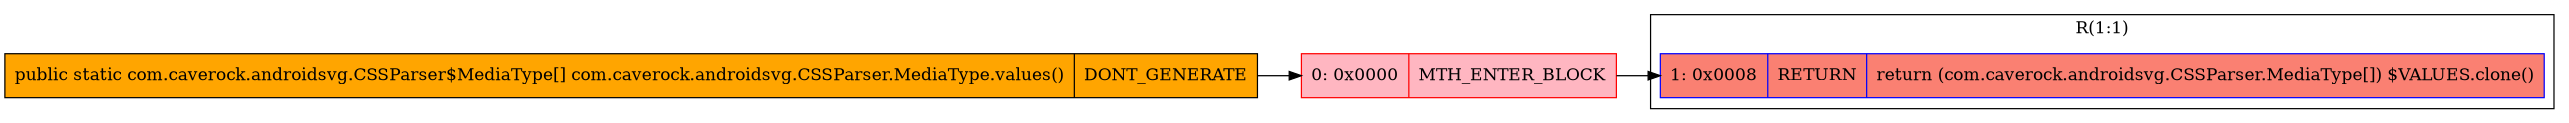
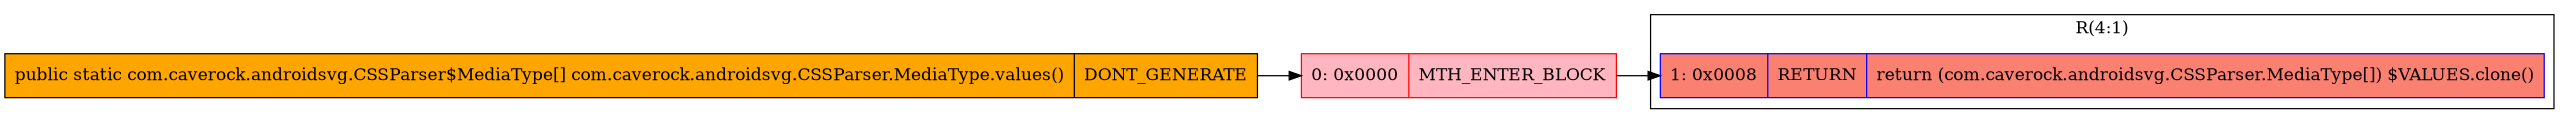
  digraph {
    rankdir=LR
    node [shape=record style=filled]
    n1 [color=blue label="{1\:\ 0x0008|RETURN\l|return (com.caverock.androidsvg.CSSParser.MediaType[]) $VALUES.clone()\l}" fillcolor=salmon]
    n2 [color=red label="{0\:\ 0x0000|MTH_ENTER_BLOCK\l}" fillcolor=lightpink]
    n3 [label="{public static com.caverock.androidsvg.CSSParser$MediaType[] com.caverock.androidsvg.CSSParser.MediaType.values()  | DONT_GENERATE\l}" fillcolor=orange]
    subgraph cluster_1 {
-     label="R(1:1)"
+     label="R(4:1)"
      n1
    }
    n2 -> n1
    n3 -> n2
  }
